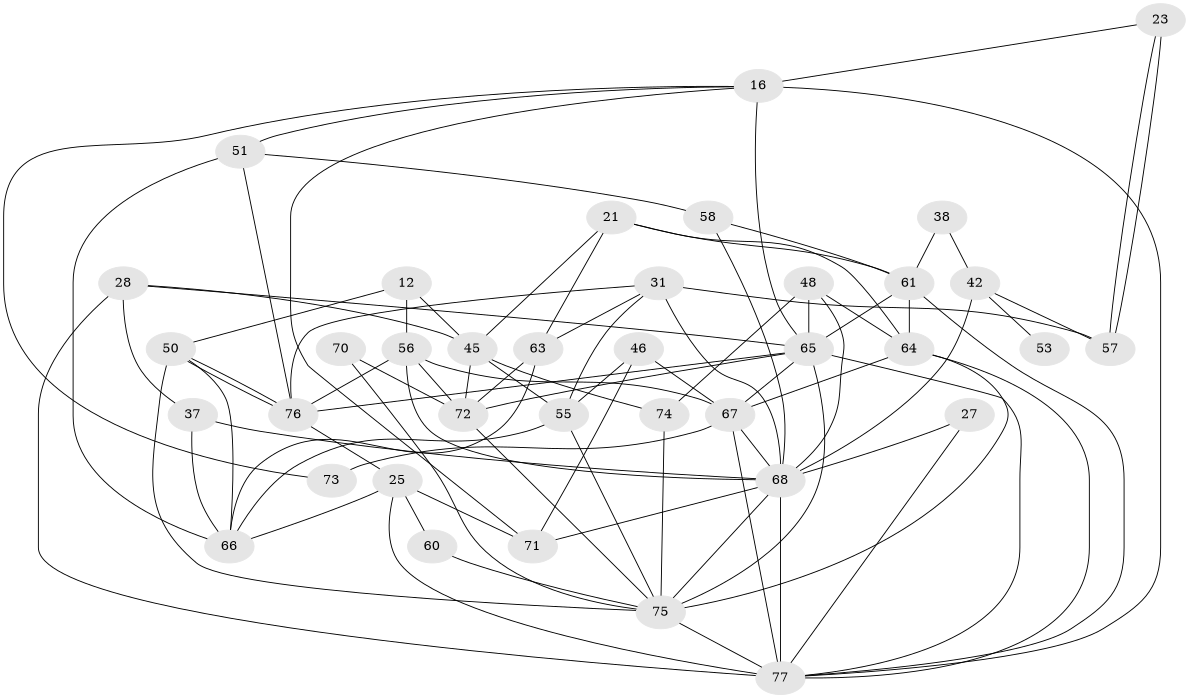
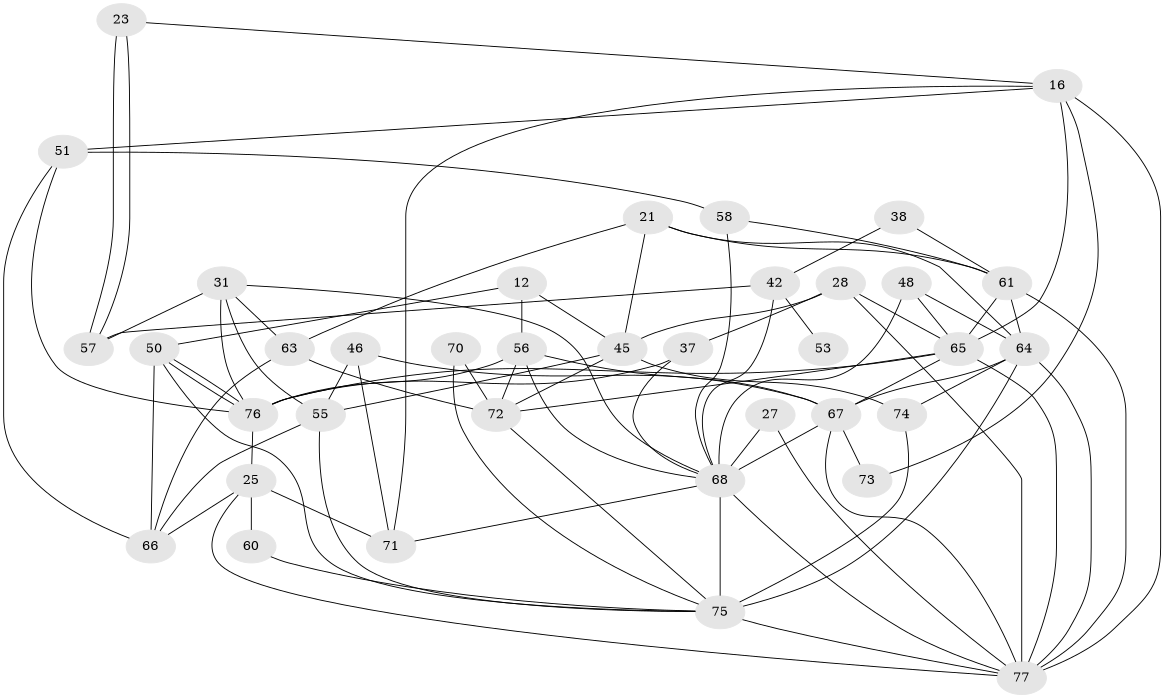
  graph {
    node [color=gray90 style=filled]
    45 [super="+40"]
    12
    50 [super="+30"]
    56 [super="+52"]
    25
    60
    66 [super="+14"]
    71
    77 [super="+41+59+69"]
    55 [super="+19"]
    72 [super="+15+22"]
    74 [super="+10+13"]
    76
    75 [super="+17+62"]
    68 [super="+8+36"]
    67 [super="+49+44"]
    21
    63
    64 [super="+11+34"]
    61
    n21 [label=16 super="+18"]
    51 [super="+9"]
    65 [super="+54"]
    73
    23
    57
    58
    27
    28
    37
    48 [super="+7"]
    31 [super="+1"]
    38
    42
    53
    46
    70
    45 -- 55
    45 -- 72
    45 -- 74
    12 -- 45
    12 -- 50
    12 -- 56
    50 -- 66
    50 -- 76 [weight=2]
    50 -- 76
    50 -- 75
    56 -- 72 [weight=2]
    56 -- 76
    56 -- 68
    56 -- 67 [weight=2]
    25 -- 60
    25 -- 66
    25 -- 71
    25 -- 77
    60 -- 75
    55 -- 66
    55 -- 75
    72 -- 75
    74 -- 75 [weight=2]
    76 -- 25
    75 -- 77
    68 -- 71
    68 -- 77 [weight=2]
    68 -- 75 [weight=2]
    67 -- 77 [weight=2]
    67 -- 68 [weight=4]
    67 -- 73
    21 -- 45
    21 -- 63
    21 -- 64
    21 -- 61
    63 -- 66
    63 -- 72
    64 -- 77 [weight=2]
    64 -- 75
    64 -- 67
    61 -- 77
    61 -- 64
    61 -- 65
    n21 -- 71
    n21 -- 77 [weight=2]
    n21 -- 51 [weight=2]
    n21 -- 65 [weight=2]
    n21 -- 73
    51 -- 66
    51 -- 76
    51 -- 58
    65 -- 77
    65 -- 72 [weight=2]
    65 -- 76
-   65 -- 75
    65 -- 67 [weight=3]
    23 -- n21
    23 -- 57
    23 -- 57
    58 -- 68
    58 -- 61
    27 -- 77
    27 -- 68
    28 -- 45
    28 -- 77 [weight=4]
    28 -- 65
    28 -- 37
-   37 -- 66
+   37 -- 76
    37 -- 68
-   48 -- 74 [weight=2]
+   64 -- 74 [weight=2]
    48 -- 68 [weight=2]
    48 -- 64
    48 -- 65
    31 -- 55
    31 -- 76
    31 -- 68
    31 -- 63
    31 -- 57 [weight=2]
    38 -- 61
    38 -- 42
    42 -- 68 [weight=2]
    42 -- 57
    42 -- 53
    46 -- 71
    46 -- 55
    46 -- 67
    70 -- 72
    70 -- 75
  }
